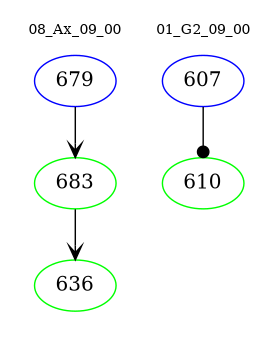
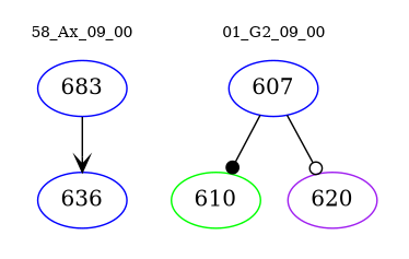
  digraph {
    node [color=blue]
    edge [arrowhead=vee color=black]
-   n1 [label=679]
-   n2 [color=green label=636]
-   n3 [color=green label=683]
+   n2 [label=636]
+   n3 [label=683]
    n4 [label=607]
    n5 [color=green label=610]
+   n6 [color=purple label=620]
    subgraph cluster_1 {
      color=white
      fontsize=10
-     label="08_Ax_09_00"
-     n1
+     label="58_Ax_09_00"
      n2
      n3
    }
    subgraph cluster_2 {
      color=white
      fontsize=10
      label="01_G2_09_00"
      n4
      n5
+     n6
    }
-   n1 -> n3
    n3 -> n2
    n4 -> n5 [arrowhead=dot]
+   n4 -> n6 [arrowhead=odot]
  }
